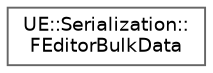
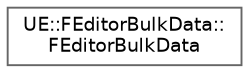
  digraph {
    rankdir=LR
-   n1 [color=grey40 fillcolor=white fontname=Helvetica fontsize=10 height=0.2 label="UE::Serialization::\lFEditorBulkData" shape=box style=filled width=0.4]
+   n1 [color=grey40 fillcolor=white fontname=Helvetica fontsize=10 height=0.2 label="UE::FEditorBulkData::\lFEditorBulkData" shape=box style=filled width=0.4]
  }
